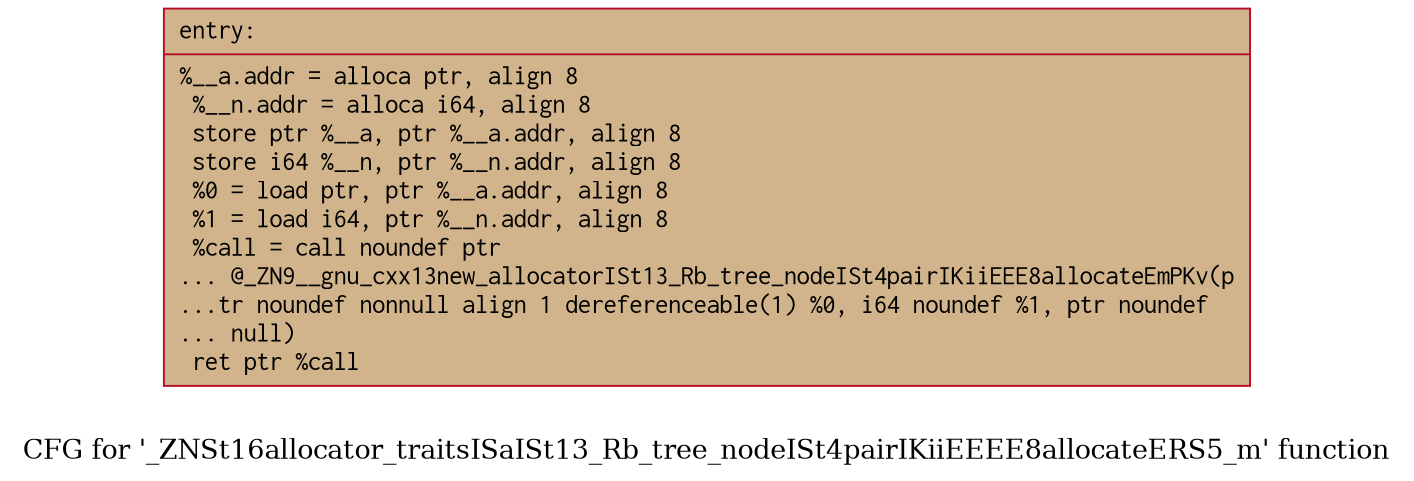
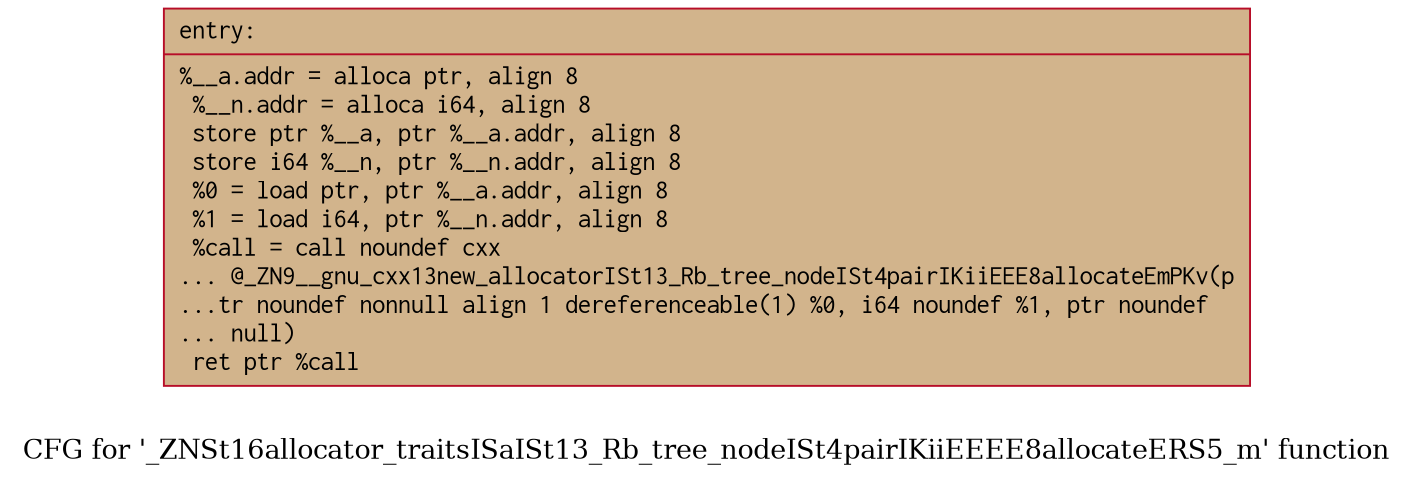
  digraph {
    label="CFG for '_ZNSt16allocator_traitsISaISt13_Rb_tree_nodeISt4pairIKiiEEEE8allocateERS5_m' function"
-   n1 [color="#b70d28ff" fillcolor=tan fontname=Courier label="{entry:\l|  %__a.addr = alloca ptr, align 8\l  %__n.addr = alloca i64, align 8\l  store ptr %__a, ptr %__a.addr, align 8\l  store i64 %__n, ptr %__n.addr, align 8\l  %0 = load ptr, ptr %__a.addr, align 8\l  %1 = load i64, ptr %__n.addr, align 8\l  %call = call noundef ptr\l... @_ZN9__gnu_cxx13new_allocatorISt13_Rb_tree_nodeISt4pairIKiiEEE8allocateEmPKv(p\l...tr noundef nonnull align 1 dereferenceable(1) %0, i64 noundef %1, ptr noundef\l... null)\l  ret ptr %call\l}" shape=record style=filled]
+   n1 [color="#b70d28ff" fillcolor=tan fontname=Courier label="{entry:\l|  %__a.addr = alloca ptr, align 8\l  %__n.addr = alloca i64, align 8\l  store ptr %__a, ptr %__a.addr, align 8\l  store i64 %__n, ptr %__n.addr, align 8\l  %0 = load ptr, ptr %__a.addr, align 8\l  %1 = load i64, ptr %__n.addr, align 8\l  %call = call noundef cxx\l... @_ZN9__gnu_cxx13new_allocatorISt13_Rb_tree_nodeISt4pairIKiiEEE8allocateEmPKv(p\l...tr noundef nonnull align 1 dereferenceable(1) %0, i64 noundef %1, ptr noundef\l... null)\l  ret ptr %call\l}" shape=record style=filled]
  }
